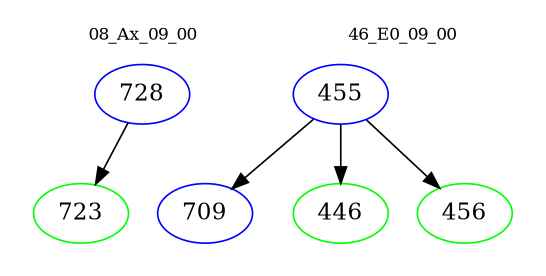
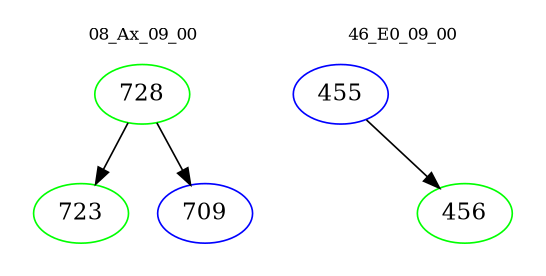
  digraph {
    node [color=blue]
    edge [color=black]
-   n1 [label=728]
+   n1 [color=green label=728]
    n2 [label=709]
    n3 [color=green label=723]
    n4 [label=455]
-   n5 [color=green label=446]
    n6 [color=green label=456]
    subgraph cluster_1 {
      color=white
      fontsize=10
      label="08_Ax_09_00"
      n1
      n2
      n3
    }
    subgraph cluster_2 {
      color=white
      fontsize=10
      label="46_E0_09_00"
      n4
-     n5
      n6
    }
-   n4 -> n2
+   n1 -> n2
    n1 -> n3
-   n4 -> n5
    n4 -> n6
  }
